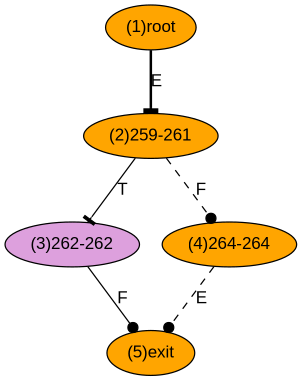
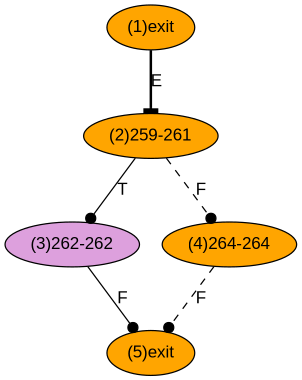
  digraph {
    fontname="Liberation Sans"
    node [fillcolor=orange fontname="Liberation Sans" style=filled]
    edge [arrowhead=dot fontname="Liberation Sans" style=solid]
-   n1 [label="(1)root"]
+   n1 [label="(1)exit"]
    n2 [label="(2)259-261"]
    n3 [fillcolor=plum label="(3)262-262"]
    n4 [label="(4)264-264"]
    n5 [label="(5)exit"]
    n1 -> n2 [arrowhead=tee label=E style=bold]
-   n2 -> n3 [arrowhead=tee label=T]
+   n2 -> n3 [label=T]
    n2 -> n4 [label=F style=dashed]
    n3 -> n5 [label=F]
-   n4 -> n5 [label=E style=dashed]
+   n4 -> n5 [label=F style=dashed]
  }
